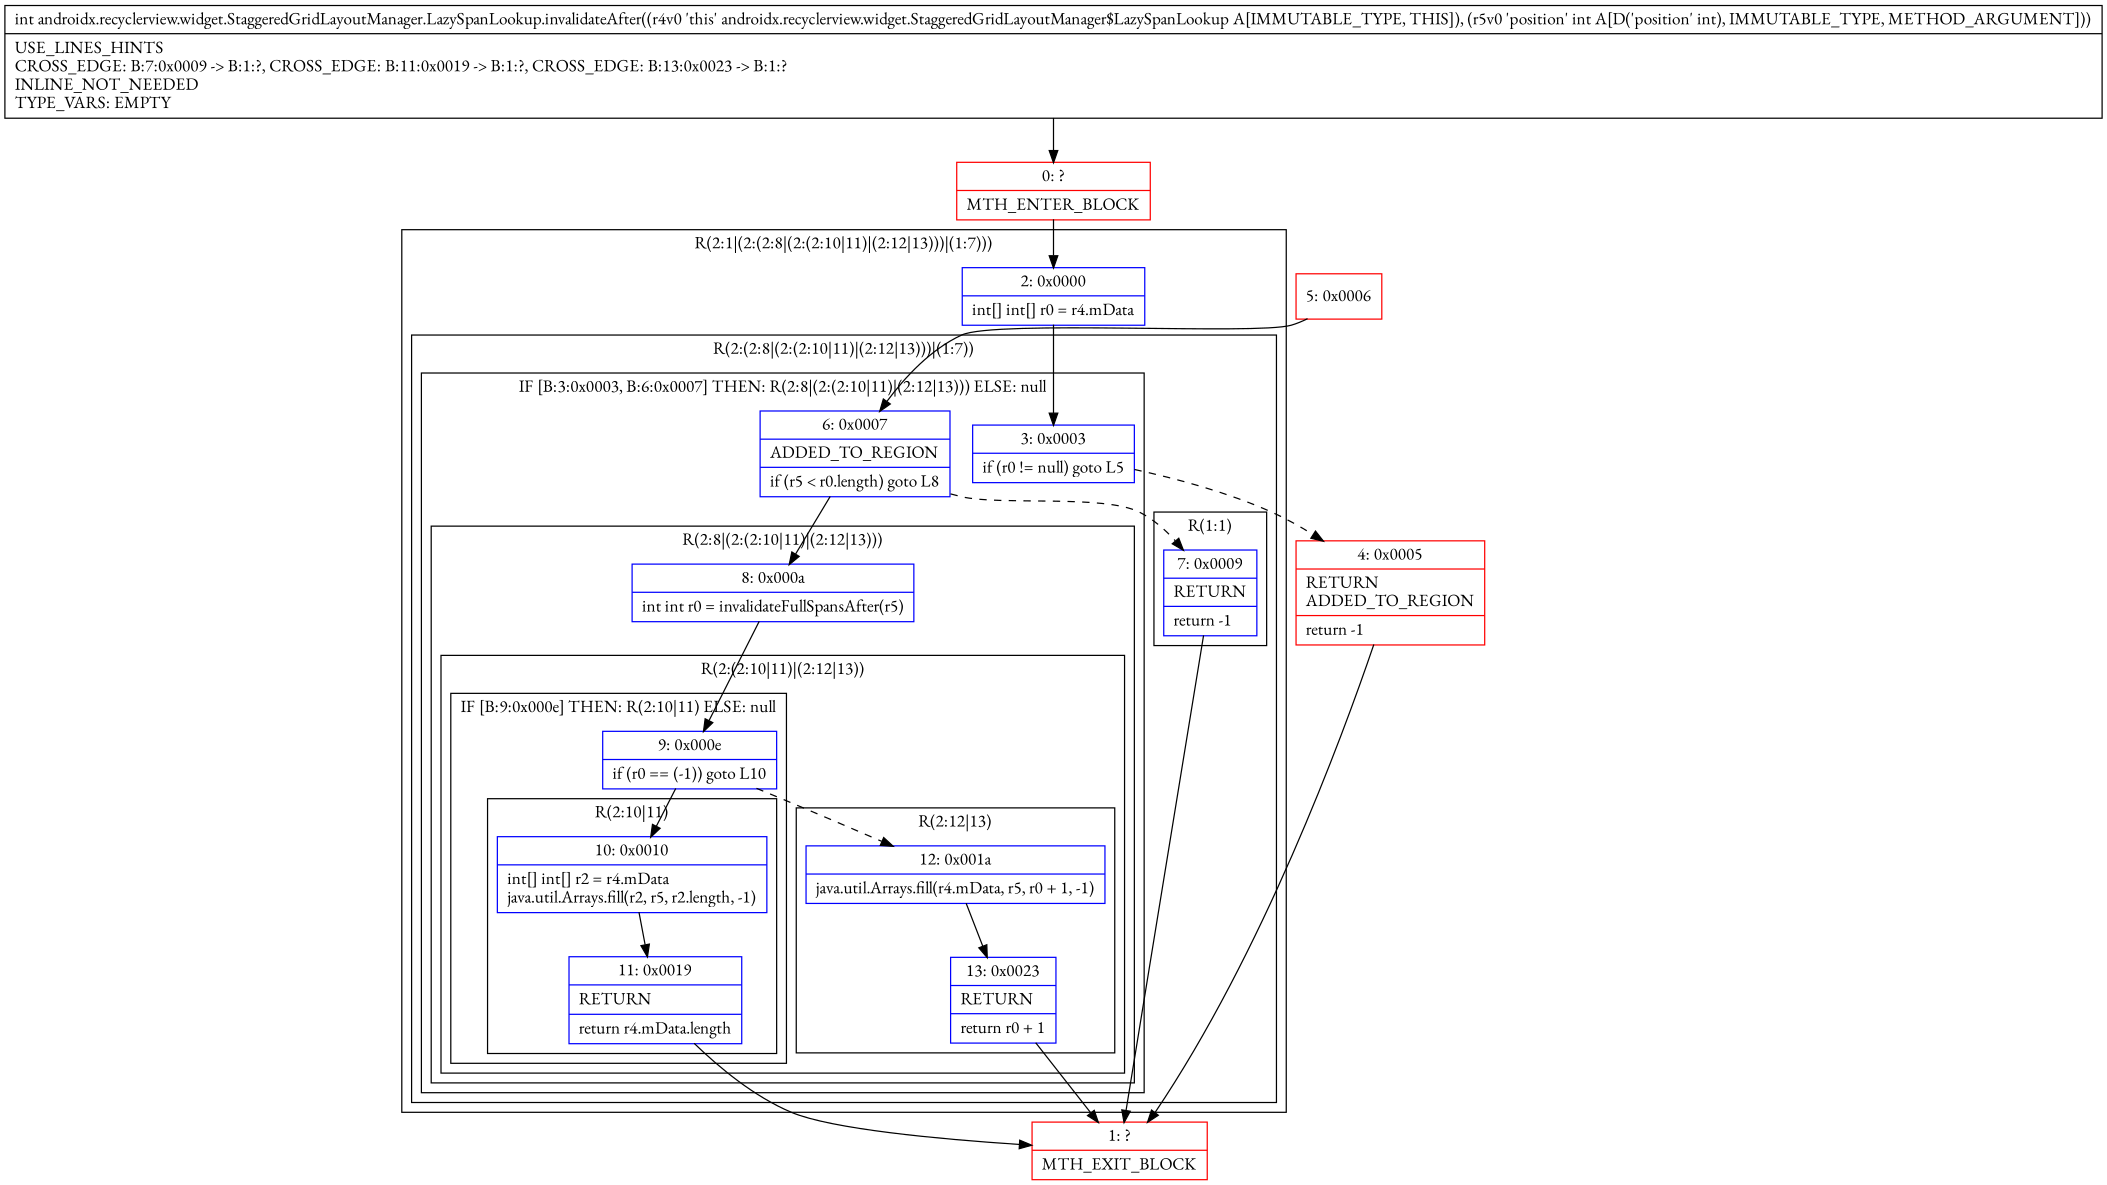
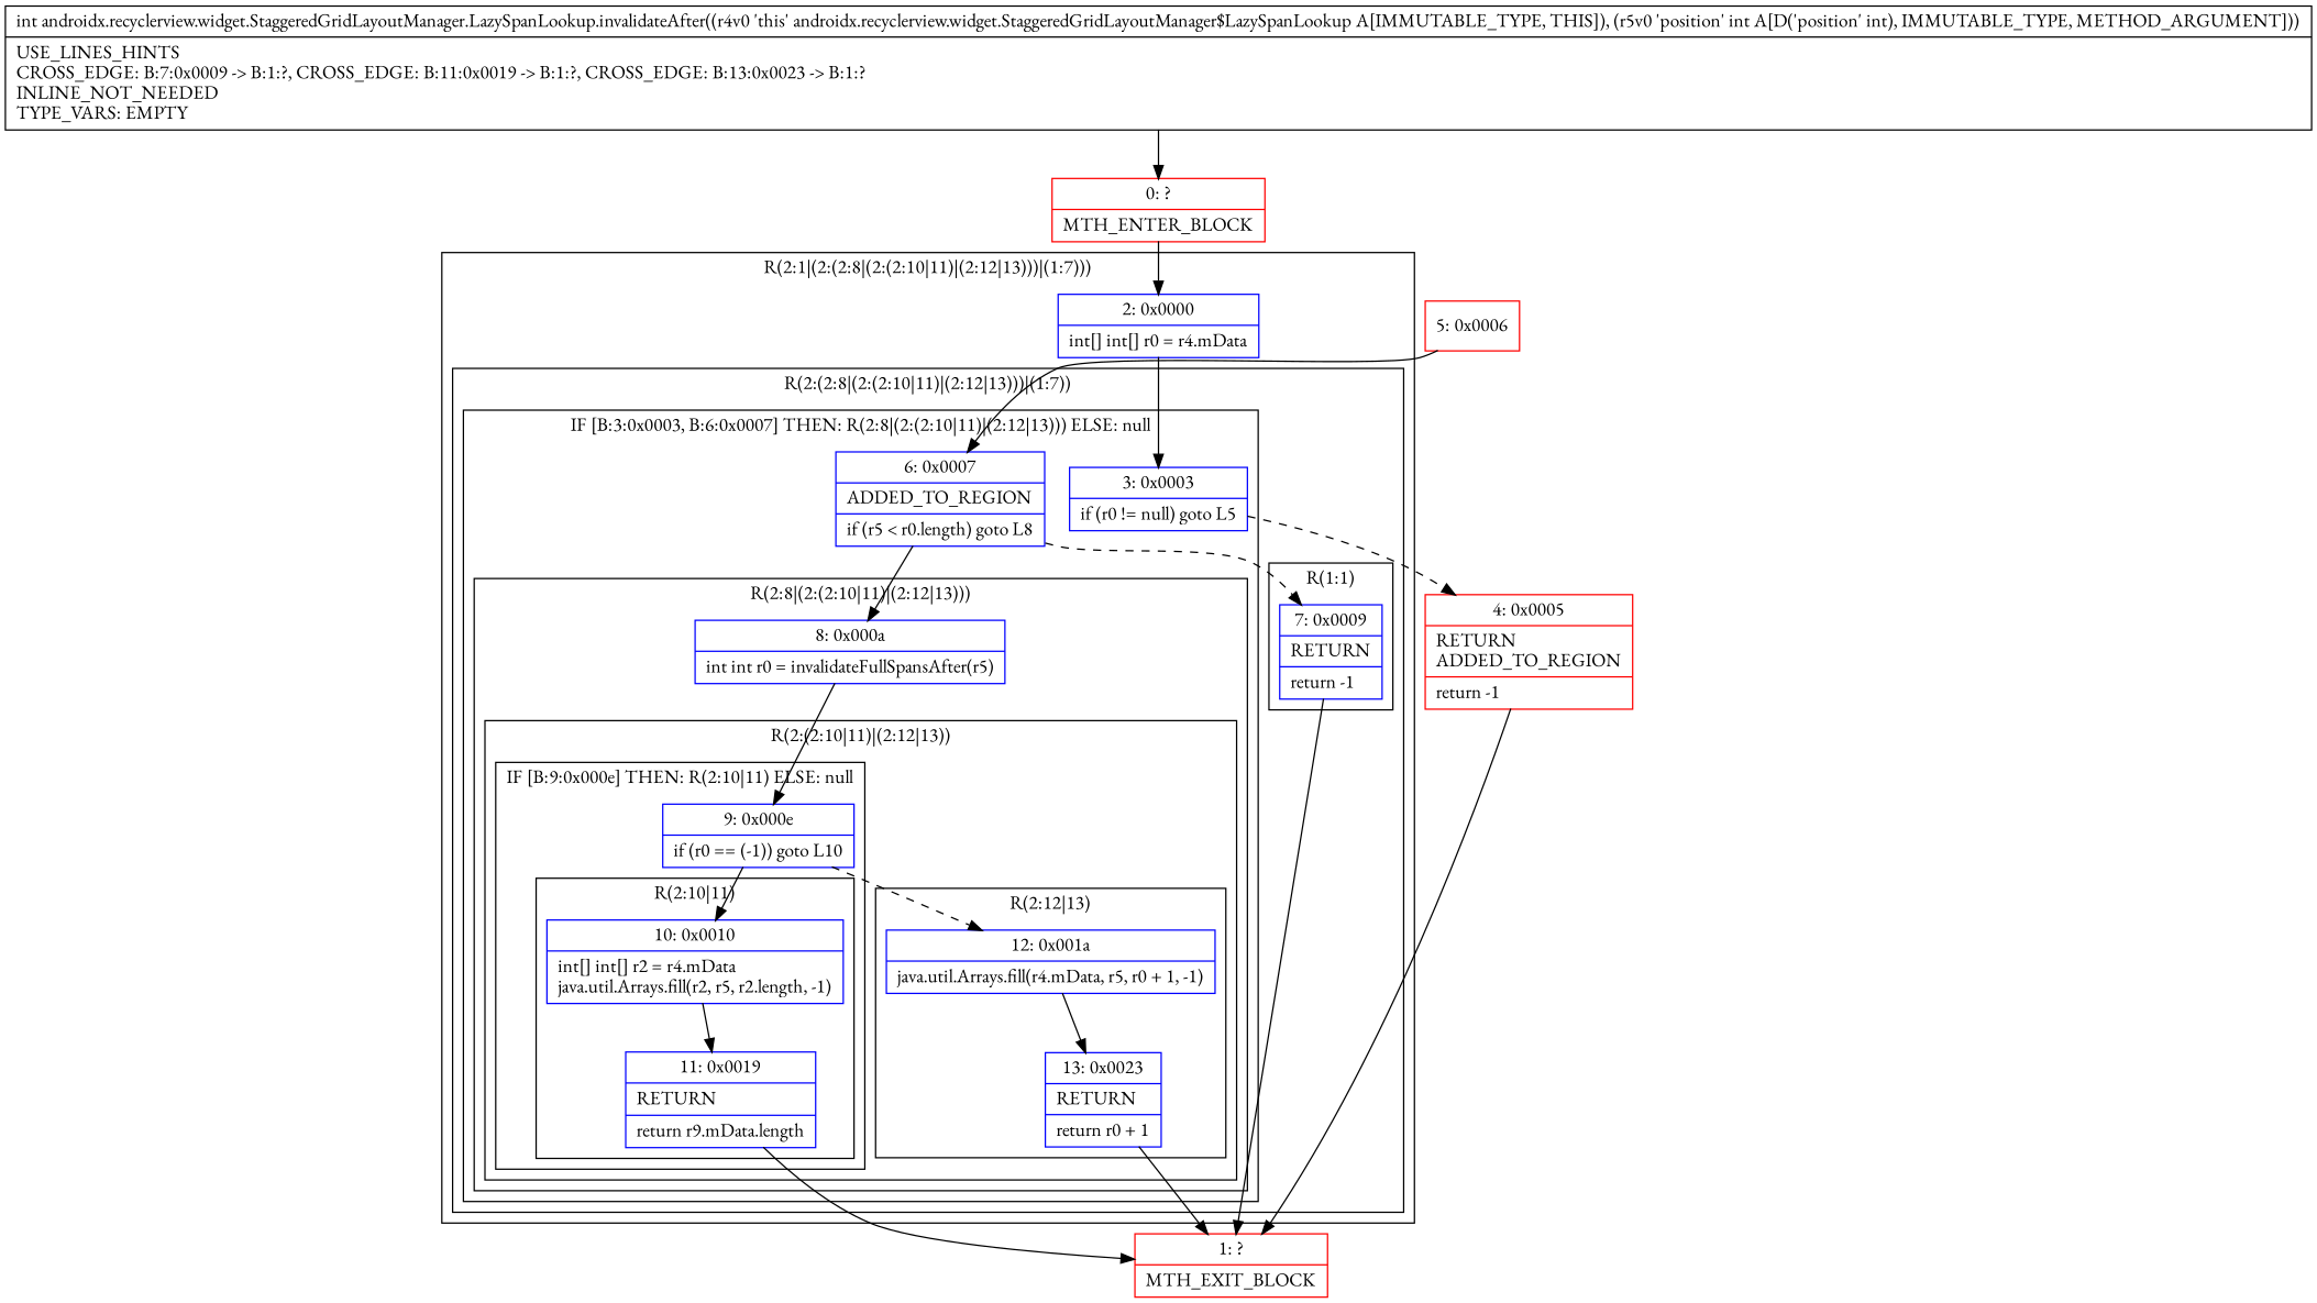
  digraph {
    fontname="EB Garamond"
    node [color=blue fontname="EB Garamond" shape=record]
    edge [fontname="EB Garamond"]
    n1 [label="{10\:\ 0x0010|int[] int[] r2 = r4.mData\ljava.util.Arrays.fill(r2, r5, r2.length, \-1)\l}"]
-   n2 [label="{11\:\ 0x0019|RETURN\l|return r4.mData.length\l}"]
+   n2 [label="{11\:\ 0x0019|RETURN\l|return r9.mData.length\l}"]
    n3 [label="{9\:\ 0x000e|if (r0 == (\-1)) goto L10\l}"]
    n4 [label="{12\:\ 0x001a|java.util.Arrays.fill(r4.mData, r5, r0 + 1, \-1)\l}"]
    n5 [label="{13\:\ 0x0023|RETURN\l|return r0 + 1\l}"]
    n6 [label="{8\:\ 0x000a|int int r0 = invalidateFullSpansAfter(r5)\l}"]
    n7 [label="{3\:\ 0x0003|if (r0 != null) goto L5\l}"]
    n8 [label="{6\:\ 0x0007|ADDED_TO_REGION\l|if (r5 \< r0.length) goto L8\l}"]
    n9 [label="{7\:\ 0x0009|RETURN\l|return \-1\l}"]
    n10 [label="{2\:\ 0x0000|int[] int[] r0 = r4.mData\l}"]
    n11 [color=red label="{1\:\ ?|MTH_EXIT_BLOCK\l}"]
    n12 [color=red label="{4\:\ 0x0005|RETURN\lADDED_TO_REGION\l|return \-1\l}"]
    n13 [color=red label="{5\:\ 0x0006}"]
    n14 [color=red label="{0\:\ ?|MTH_ENTER_BLOCK\l}"]
    n15 [label="{int androidx.recyclerview.widget.StaggeredGridLayoutManager.LazySpanLookup.invalidateAfter((r4v0 'this' androidx.recyclerview.widget.StaggeredGridLayoutManager$LazySpanLookup A[IMMUTABLE_TYPE, THIS]), (r5v0 'position' int A[D('position' int), IMMUTABLE_TYPE, METHOD_ARGUMENT]))  | USE_LINES_HINTS\lCROSS_EDGE: B:7:0x0009 \-\> B:1:?, CROSS_EDGE: B:11:0x0019 \-\> B:1:?, CROSS_EDGE: B:13:0x0023 \-\> B:1:?\lINLINE_NOT_NEEDED\lTYPE_VARS: EMPTY\l}" color=""]
    subgraph cluster_1 {
      label="R(2:1|(2:(2:8|(2:(2:10|11)|(2:12|13)))|(1:7)))"
      n10
      subgraph cluster_2 {
        label="R(2:(2:8|(2:(2:10|11)|(2:12|13)))|(1:7))"
        subgraph cluster_3 {
          label="IF [B:3:0x0003, B:6:0x0007] THEN: R(2:8|(2:(2:10|11)|(2:12|13))) ELSE: null"
          n7
          n8
          subgraph cluster_4 {
            label="R(2:8|(2:(2:10|11)|(2:12|13)))"
            n6
            subgraph cluster_5 {
              label="R(2:(2:10|11)|(2:12|13))"
              subgraph cluster_6 {
                label="IF [B:9:0x000e] THEN: R(2:10|11) ELSE: null"
                n3
                subgraph cluster_7 {
                  label="R(2:10|11)"
                  n1
                  n2
                }
              }
              subgraph cluster_8 {
                label="R(2:12|13)"
                n4
                n5
              }
            }
          }
        }
        subgraph cluster_9 {
          label="R(1:1)"
          n9
        }
      }
    }
    n1 -> n2
    n2 -> n11
    n3 -> n1
    n3 -> n4 [style=dashed]
    n4 -> n5
    n5 -> n11
    n6 -> n3
    n7 -> n12 [style=dashed]
    n8 -> n6
    n8 -> n9 [style=dashed]
    n9 -> n11
    n10 -> n7
    n12 -> n11
    n13 -> n8
    n14 -> n10
    n15 -> n14
  }
